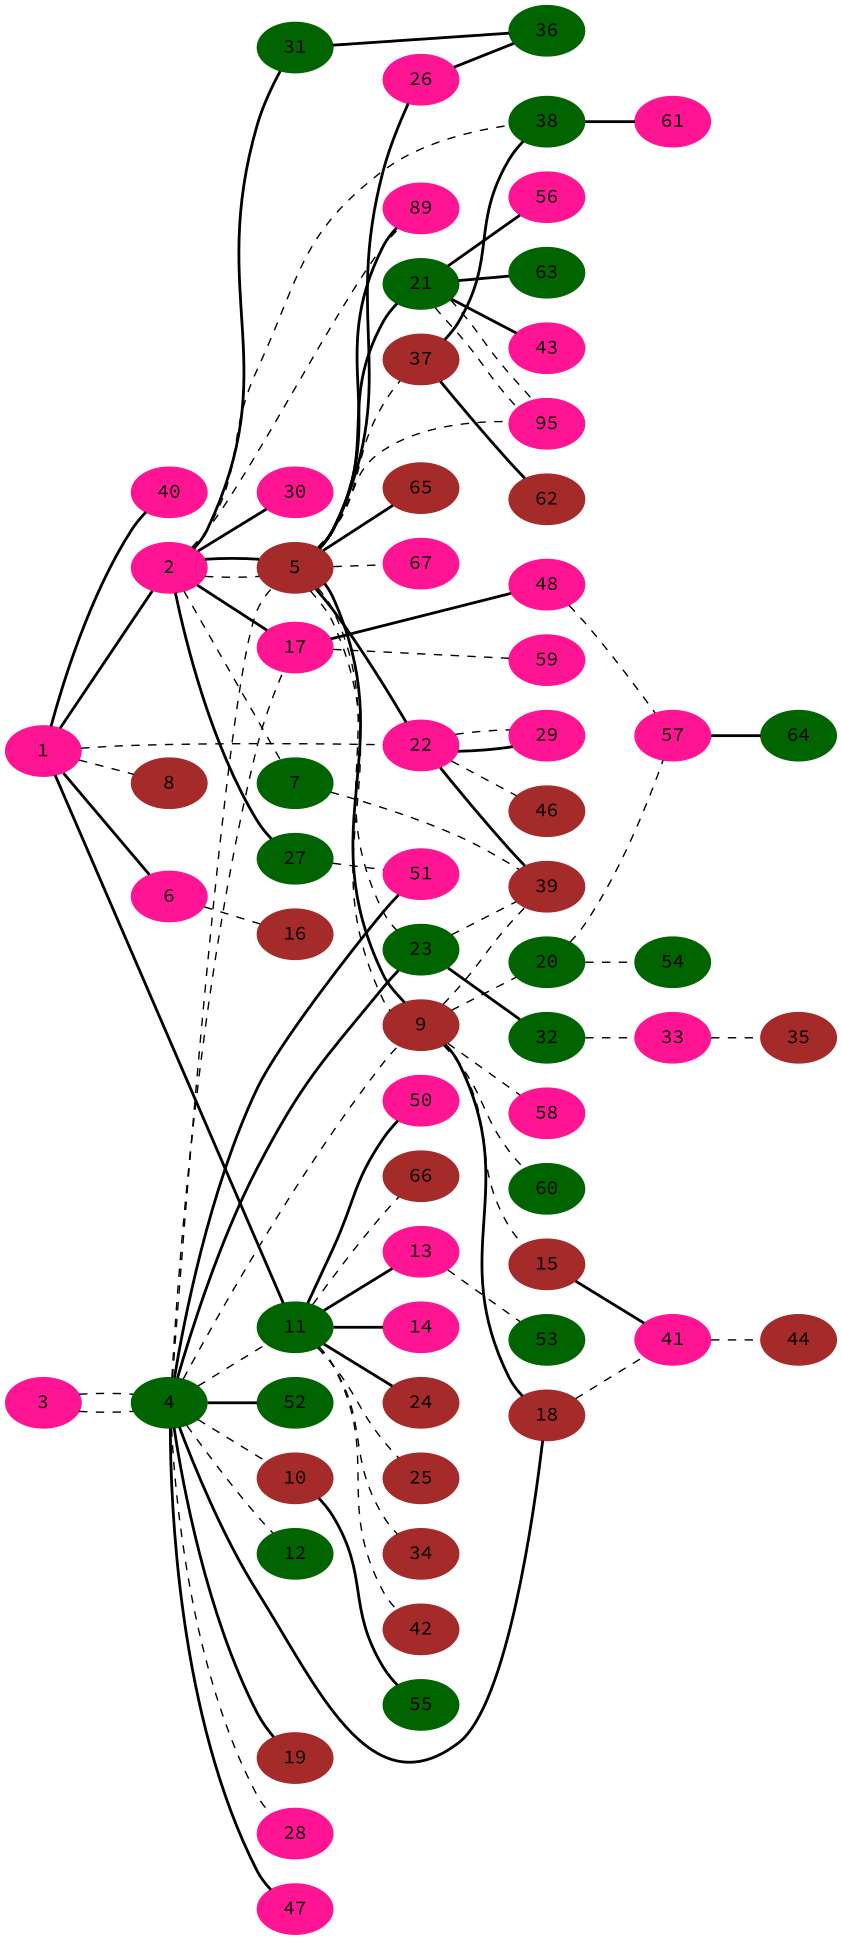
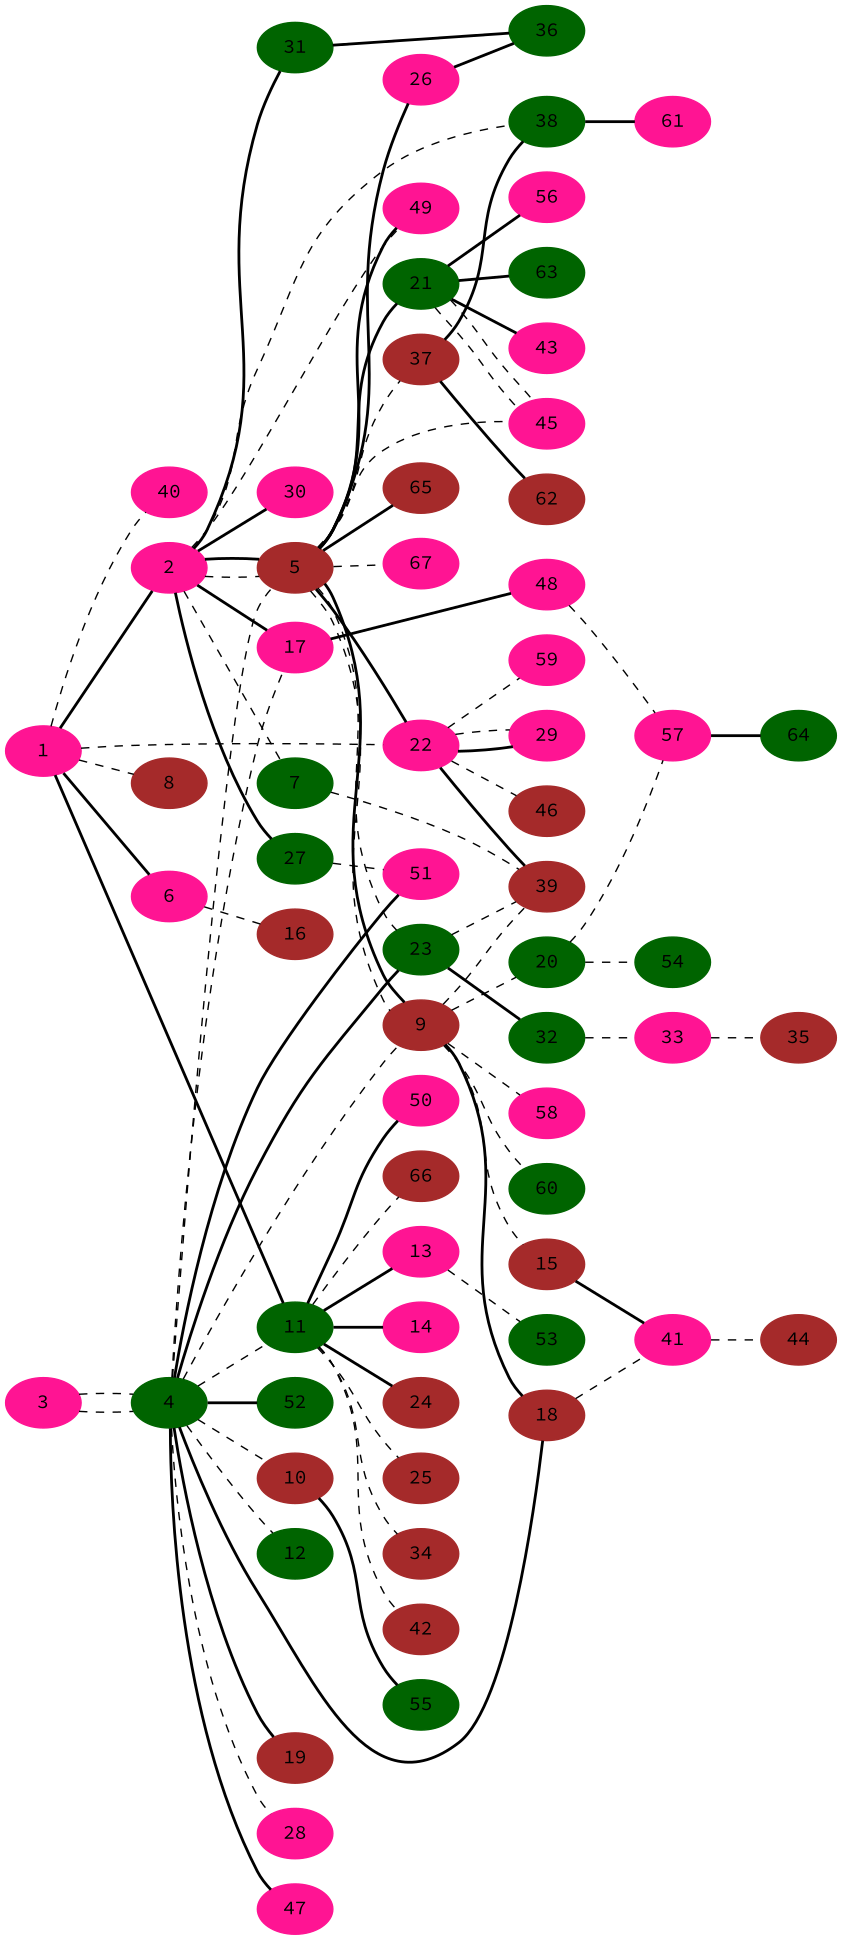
  graph {
    fontname="Source Code Pro"
    rankdir=LR
    node [color=deeppink fontname="Source Code Pro" style=filled]
    edge [fontname="Source Code Pro" style=dashed]
    1
    2
    6
    8 [color=brown]
    11 [color=darkgreen]
    22
    40
    5 [color=brown]
    7 [color=darkgreen]
    17
    27 [color=darkgreen]
    30
    31 [color=darkgreen]
    38 [color=darkgreen]
-   49 [label=89]
+   49
    16 [color=brown]
    13
    14
    24 [color=brown]
    25 [color=brown]
    34 [color=brown]
    42 [color=brown]
    50
    66 [color=brown]
    39 [color=brown]
    29
    46 [color=brown]
    59
    4 [color=darkgreen]
    3
    9 [color=brown]
    23 [color=darkgreen]
    21 [color=darkgreen]
    26
    37 [color=brown]
-   45 [label=95]
+   45
    65 [color=brown]
    67
    48
    51
    36 [color=darkgreen]
    61
    10 [color=brown]
    12 [color=darkgreen]
    18 [color=brown]
    19 [color=brown]
    28
    47
    52 [color=darkgreen]
    15 [color=brown]
    20 [color=darkgreen]
    58
    60 [color=darkgreen]
    55 [color=darkgreen]
    41
    32 [color=darkgreen]
    43
    56
    63 [color=darkgreen]
    62 [color=brown]
    54 [color=darkgreen]
    57
    53 [color=darkgreen]
    44 [color=brown]
    64 [color=darkgreen]
    33
    35 [color=brown]
    1 -- 2 [style=bold]
    1 -- 6 [style=bold]
    1 -- 8
    1 -- 11 [style=bold]
    1 -- 22
-   1 -- 40 [style=bold]
+   1 -- 40
    2 -- 5
    2 -- 5 [style=bold]
    2 -- 7
    2 -- 17 [style=bold]
    2 -- 27 [style=bold]
    2 -- 30 [style=bold]
    2 -- 31 [style=bold]
    2 -- 38
    2 -- 49
    6 -- 16
    11 -- 13 [style=bold]
    11 -- 14 [style=bold]
    11 -- 24 [style=bold]
    11 -- 25
    11 -- 34
    11 -- 42
    11 -- 50 [style=bold]
    11 -- 66
    22 -- 39 [style=bold]
    22 -- 29 [style=bold]
    22 -- 29
    22 -- 46
-   17 -- 59
+   22 -- 59
    5 -- 22 [style=bold]
    5 -- 49 [style=bold]
    5 -- 9
    5 -- 9 [style=bold]
    5 -- 23
    5 -- 21 [style=bold]
    5 -- 26 [style=bold]
    5 -- 37
    5 -- 45
    5 -- 65 [style=bold]
    5 -- 67
    7 -- 39
    17 -- 48 [style=bold]
    27 -- 51
    31 -- 36 [style=bold]
    38 -- 61 [style=bold]
    13 -- 53
    4 -- 11
    4 -- 5
    4 -- 17
    4 -- 9
    4 -- 23 [style=bold]
    4 -- 51 [style=bold]
    4 -- 10
    4 -- 12
    4 -- 18 [style=bold]
    4 -- 19 [style=bold]
    4 -- 28
    4 -- 47 [style=bold]
    4 -- 52 [style=bold]
    3 -- 4
    3 -- 4
    9 -- 39
    9 -- 18 [style=bold]
    9 -- 15
    9 -- 20
    9 -- 58
    9 -- 60
    23 -- 39
    23 -- 32 [style=bold]
    21 -- 45
    21 -- 45
    21 -- 43 [style=bold]
    21 -- 56 [style=bold]
    21 -- 63 [style=bold]
    26 -- 36 [style=bold]
    37 -- 38 [style=bold]
    37 -- 62 [style=bold]
    48 -- 57
    10 -- 55 [style=bold]
    18 -- 41
    15 -- 41 [style=bold]
    20 -- 54
    20 -- 57
    41 -- 44
    32 -- 33
    57 -- 64 [style=bold]
    33 -- 35
  }
